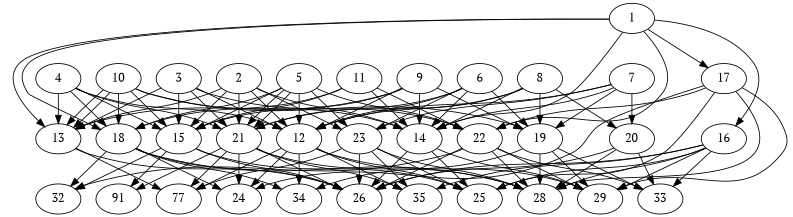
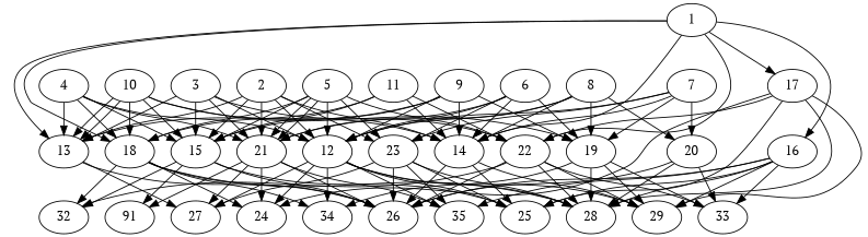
  digraph {
    fontname="PT Serif"
    node [alpha=0.15 fontname="PT Serif"]
    edge [fontname="PT Serif"]
    1 [alpha=0.02 expect_size=7325696]
    13 [alpha=0.10 expect_size=22715392]
    14 [expect_size=26199040]
    16 [alpha=0.12 expect_size=14198784]
    17 [alpha=0.12 expect_size=18738176]
    18 [alpha=0.13 expect_size=33260544]
    22 [alpha=0.03 expect_size=9062400]
-   27 [alpha=0.03 expect_size=20593664 label=77]
+   27 [alpha=0.03 expect_size=20593664]
    26 [alpha=0.19 expect_size=38599680]
    25 [alpha=0.01 expect_size=40309760]
    29 [expect_size=31227904]
    35 [alpha=0.20 expect_size=21560320]
    28 [expect_size=47851520]
    33 [alpha=0.17 expect_size=36519936]
    24 [alpha=0.12 expect_size=5341184]
    32 [alpha=0.13 expect_size=28973056]
    34 [alpha=0.09 expect_size=39929856]
    2 [alpha=0.03 expect_size=8865792]
    12 [alpha=0.08 expect_size=14817280]
    15 [alpha=0.19 expect_size=47966208]
    21 [alpha=0.07 expect_size=27423744]
    23 [alpha=0.01 expect_size=28164096]
    n23 [alpha=0.17 expect_size=12006400 label=91]
    3 [alpha=0.01 expect_size=10526720]
    4 [alpha=0.09 expect_size=34784256]
    5 [alpha=0.06 expect_size=47181824]
    6 [alpha=0.02 expect_size=28217344]
    19 [alpha=0.19 expect_size=20608000]
    7 [alpha=0.06 expect_size=18902016]
    20 [alpha=0.13 expect_size=30407680]
    8 [expect_size=24498176]
    9 [alpha=0.04 expect_size=23524352]
    10 [alpha=0.19 expect_size=28564480]
    11 [alpha=0.12 expect_size=10284032]
    1 -> 13
    1 -> 14
    1 -> 16
    1 -> 17
    1 -> 18
    1 -> 22
    13 -> 27
    13 -> 26
    14 -> 26
    14 -> 25
    14 -> 29
    16 -> 26
    16 -> 25
    16 -> 29
    16 -> 35
    16 -> 28
    16 -> 33
    17 -> 22
    17 -> 25
    17 -> 29
    17 -> 28
    17 -> 24
    18 -> 26
    18 -> 28
    18 -> 24
    18 -> 32
    18 -> 34
    22 -> 26
    22 -> 29
    22 -> 28
    22 -> 33
    22 -> 32
    2 -> 13
    2 -> 14
    2 -> 12
    2 -> 15
    2 -> 21
    2 -> 23
    12 -> 27
    12 -> 25
    12 -> 29
    12 -> 35
    12 -> 24
    12 -> 34
    15 -> 26
    15 -> 25
    15 -> 32
    15 -> n23
    21 -> 27
    21 -> 26
    21 -> 35
-   21 -> 28
+   12 -> 28
    21 -> 24
    21 -> n23
    23 -> 27
    23 -> 26
    23 -> 25
    23 -> 35
    23 -> 28
    3 -> 13
    3 -> 22
    3 -> 12
    3 -> 15
    3 -> 21
    4 -> 13
    4 -> 18
    4 -> 12
    4 -> 15
    4 -> 21
    5 -> 18
    5 -> 22
    5 -> 12
    5 -> 15
    5 -> 21
    5 -> 21
    5 -> 23
    6 -> 14
    6 -> 12
    6 -> 21
    6 -> 23
    6 -> 19
    19 -> 29
    19 -> 28
    19 -> 33
    19 -> 34
    7 -> 14
    7 -> 12
    7 -> 23
    7 -> 19
    7 -> 20
    20 -> 26
    20 -> 28
    20 -> 33
    8 -> 14
    8 -> 12
    8 -> 21
    8 -> 19
    8 -> 20
    9 -> 13
    9 -> 14
    9 -> 12
    9 -> 15
    9 -> 19
    10 -> 13
    10 -> 13
    10 -> 14
    10 -> 18
    10 -> 15
    10 -> 19
    11 -> 14
    11 -> 18
    11 -> 22
    11 -> 15
  }
